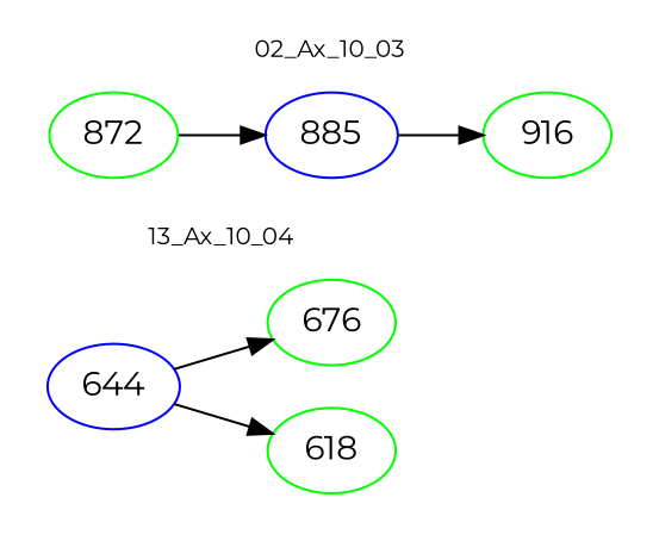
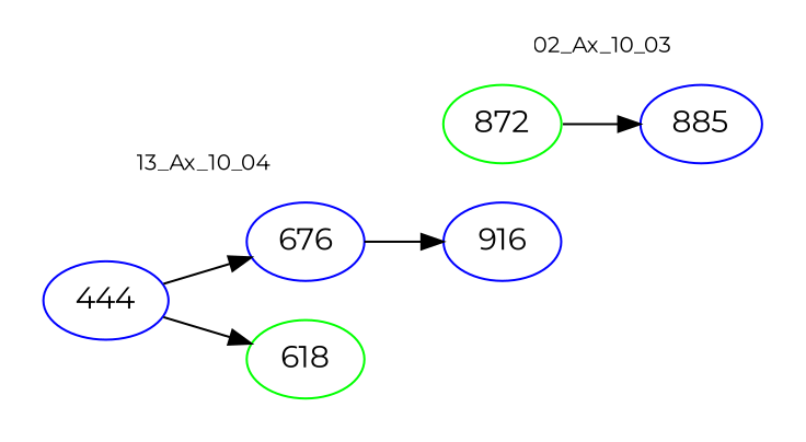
  digraph {
    fontname=Montserrat
    rankdir=LR
    node [color=blue fontname=Montserrat]
    edge [color=black fontname=Montserrat]
    n1 [color=green label=618]
-   n2 [label=644]
-   n3 [color=green label=676]
+   n2 [label=444]
+   n3 [label=676]
    n4 [color=green label=872]
    n5 [label=885]
-   n6 [color=green label=916]
+   n6 [label=916]
    subgraph cluster_1 {
      color=white
      fontsize=10
      label="13_Ax_10_04"
      n1
      n2
      n3
    }
    subgraph cluster_2 {
      color=white
      fontsize=10
      label="02_Ax_10_03"
      n4
      n5
      n6
    }
    n2 -> n1
    n2 -> n3
    n4 -> n5
-   n5 -> n6
+   n3 -> n6
  }
